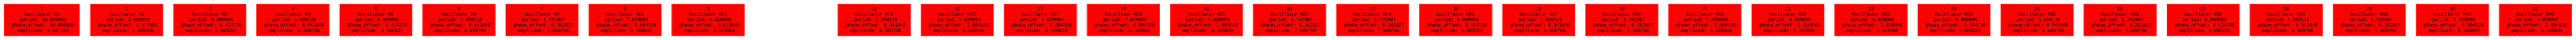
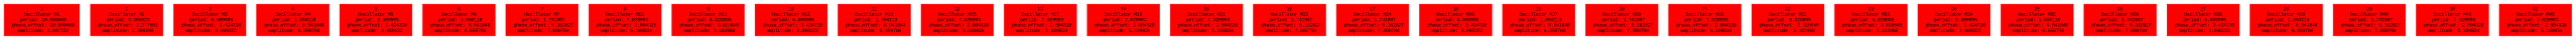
  digraph {
    forcelabels=true
    fontname="Liberation Mono"
    node [color=red fontsize=8 shape=box style=filled fontname="Liberation Mono"]
    n1 [label=<1<BR />Oscillator M1<BR /> period: 10.000000<BR /> phase_offset: 10.000000<BR /> amplitude: 2.847152>]
    n2 [label=<2<BR />Oscillator M2<BR /> period: 3.505023<BR /> phase_offset: 2.377692<BR /> amplitude: 2.309295>]
    n3 [label=<3<BR />Oscillator M3<BR /> period: 6.809995<BR /> phase_offset: 3.424720<BR /> amplitude: 3.069222>]
    n4 [label=<4<BR />Oscillator M4<BR /> period: 1.559118<BR /> phase_offset: 8.541848<BR /> amplitude: 6.659706>]
    n5 [label=<5<BR />Oscillator M5<BR /> period: 6.809995<BR /> phase_offset: 3.424720<BR /> amplitude: 3.069222>]
    n6 [label=<6<BR />Oscillator M6<BR /> period: 1.559118<BR /> phase_offset: 8.541848<BR /> amplitude: 6.659706>]
    n7 [label=<7<BR />Oscillator M7<BR /> period: 1.741987<BR /> phase_offset: 5.162827<BR /> amplitude: 7.000704>]
    n8 [label=<8<BR />Oscillator M10<BR /> period: 7.029993<BR /> phase_offset: 2.804328<BR /> amplitude: 5.109834>]
    n9 [label=<9<BR />Oscillator M11<BR /> period: 6.828885<BR /> phase_offset: 3.010645<BR /> amplitude: 3.163968>]
+   n10 [label=<10<BR />Oscillator M12<BR /> period: 6.809995<BR /> phase_offset: 3.424720<BR /> amplitude: 3.069222>]
    n11 [label=<11<BR />Oscillator M13<BR /> period: 1.559118<BR /> phase_offset: 8.541848<BR /> amplitude: 6.659706>]
    n12 [label=<12<BR />Oscillator M15<BR /> period: 7.029993<BR /> phase_offset: 2.804328<BR /> amplitude: 5.109834>]
    n13 [label=<13<BR />Oscillator M17<BR /> period: 7.029993<BR /> phase_offset: 2.804328<BR /> amplitude: 5.109834>]
    n14 [label=<14<BR />Oscillator M19<BR /> period: 7.029993<BR /> phase_offset: 2.804328<BR /> amplitude: 5.109834>]
    n15 [label=<15<BR />Oscillator M21<BR /> period: 7.029993<BR /> phase_offset: 2.804328<BR /> amplitude: 5.109834>]
    n16 [label=<16<BR />Oscillator M22<BR /> period: 1.741987<BR /> phase_offset: 5.162827<BR /> amplitude: 7.000704>]
    n17 [label=<17<BR />Oscillator M24<BR /> period: 1.741987<BR /> phase_offset: 5.162827<BR /> amplitude: 7.000704>]
    n18 [label=<18<BR />Oscillator M26<BR /> period: 6.809995<BR /> phase_offset: 3.424720<BR /> amplitude: 3.069222>]
    n19 [label=<19<BR />Oscillator M27<BR /> period: 1.559118<BR /> phase_offset: 8.541848<BR /> amplitude: 6.659706>]
    n20 [label=<20<BR />Oscillator M28<BR /> period: 1.741987<BR /> phase_offset: 5.162827<BR /> amplitude: 7.000704>]
    n21 [label=<21<BR />Oscillator M31<BR /> period: 7.029993<BR /> phase_offset: 2.804328<BR /> amplitude: 5.109834>]
    n22 [label=<22<BR />Oscillator M32<BR /> period: 6.828885<BR /> phase_offset: 3.010645<BR /> amplitude: 3.163968>]
    n23 [label=<23<BR />Oscillator M33<BR /> period: 6.828885<BR /> phase_offset: 3.010645<BR /> amplitude: 3.163968>]
    n24 [label=<24<BR />Oscillator M34<BR /> period: 6.809995<BR /> phase_offset: 3.424720<BR /> amplitude: 3.069222>]
    n25 [label=<25<BR />Oscillator M35<BR /> period: 1.559118<BR /> phase_offset: 8.541848<BR /> amplitude: 6.659706>]
    n26 [label=<26<BR />Oscillator M36<BR /> period: 1.741987<BR /> phase_offset: 5.162827<BR /> amplitude: 7.000704>]
    n27 [label=<27<BR />Oscillator M38<BR /> period: 6.809995<BR /> phase_offset: 3.424720<BR /> amplitude: 3.069222>]
    n28 [label=<28<BR />Oscillator M39<BR /> period: 1.559118<BR /> phase_offset: 8.541848<BR /> amplitude: 6.659706>]
    n29 [label=<29<BR />Oscillator M40<BR /> period: 1.741987<BR /> phase_offset: 5.162827<BR /> amplitude: 7.000704>]
    n30 [label=<30<BR />Oscillator M43<BR /> period: 7.029993<BR /> phase_offset: 2.804328<BR /> amplitude: 5.109834>]
    n31 [label=<31<BR />Oscillator M45<BR /> period: 7.029993<BR /> phase_offset: 2.804328<BR /> amplitude: 5.109834>]
  }
